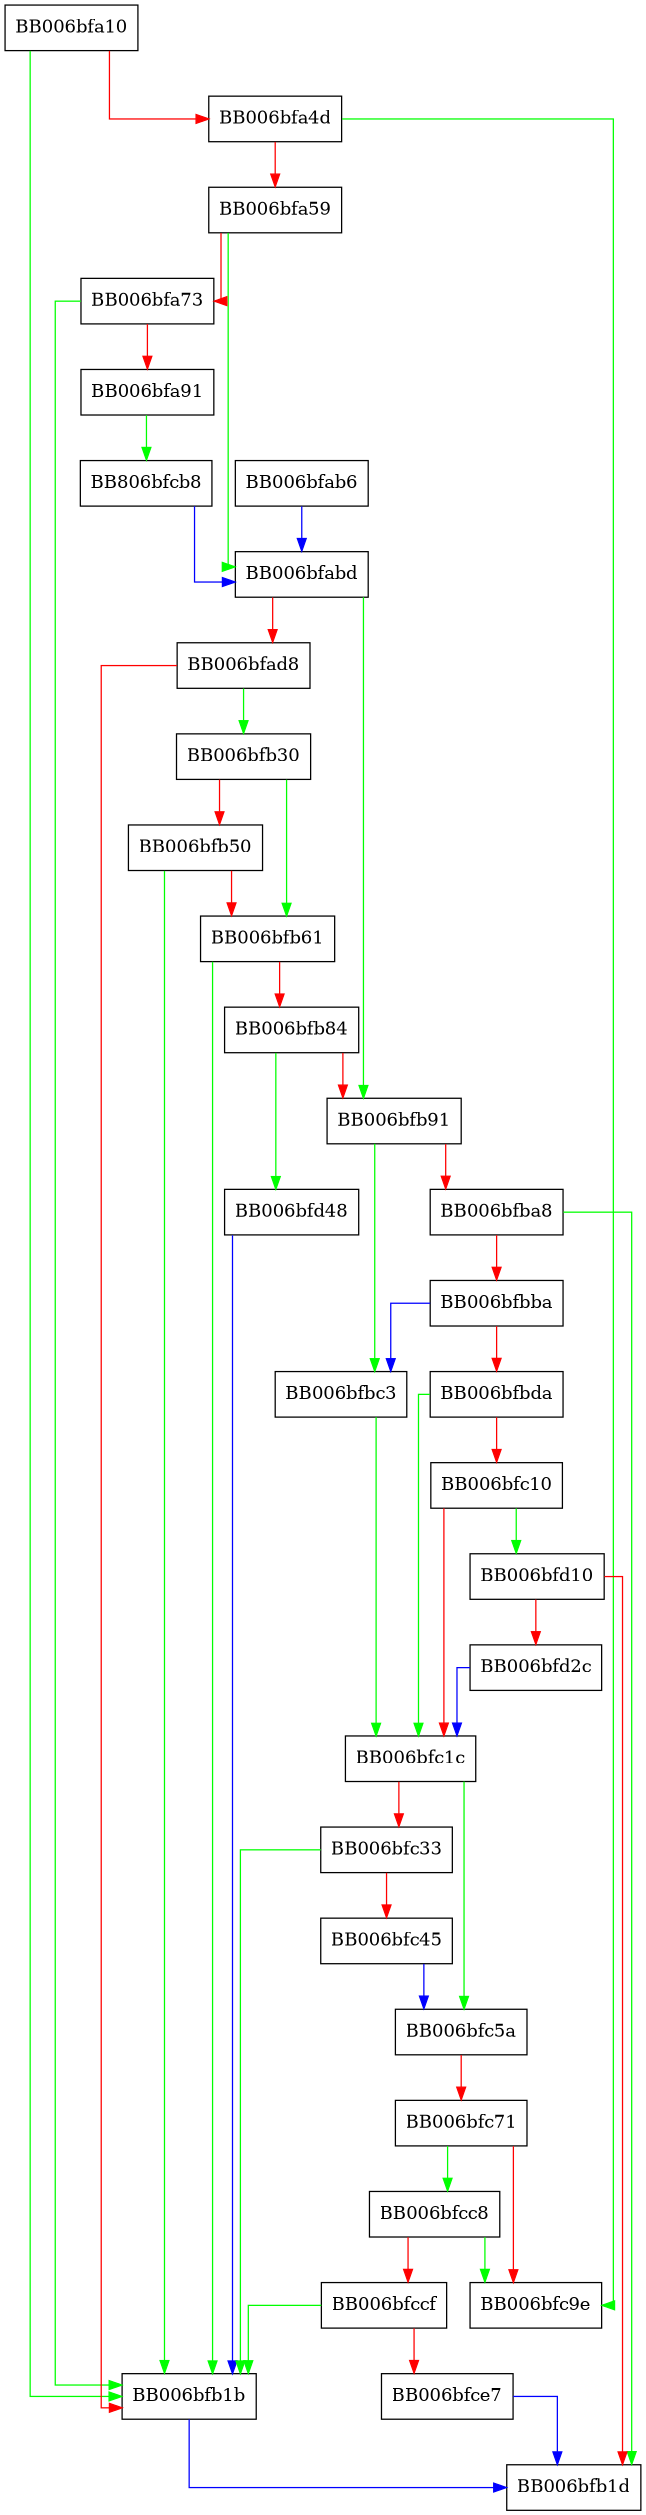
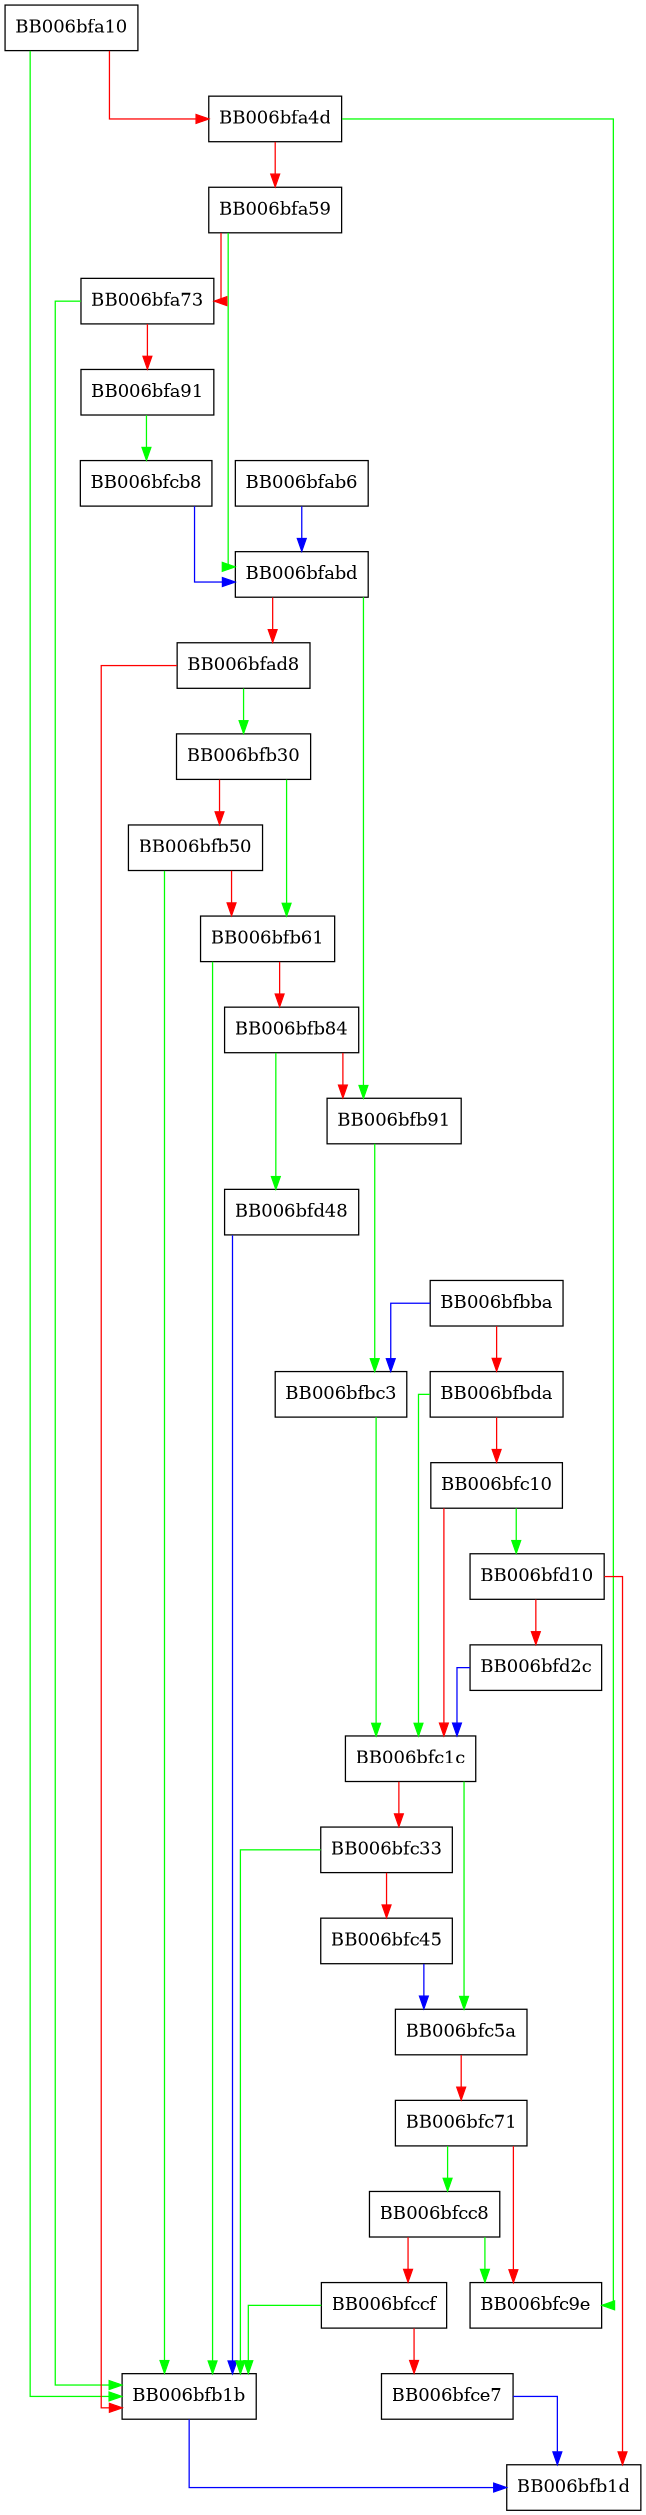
  digraph {
    splines=ortho
    node [shape=box]
    edge [color=red]
    BB006bfa10
    BB006bfb1b
    BB006bfa4d
    BB006bfb1d
    BB006bfc9e
    BB006bfa59
    BB006bfabd
    BB006bfa73
    BB006bfb91
    BB006bfad8
    BB006bfa91
    BB006bfbc3
-   BB006bfba8
    BB006bfb30
-   BB006bfcb8 [label=BB806bfcb8]
+   BB006bfcb8
    BB006bfab6
    BB006bfc1c
    BB006bfbba
    BB006bfb61
    BB006bfb50
    BB006bfb84
    BB006bfd48
    BB006bfc5a
    BB006bfc33
    BB006bfbda
    BB006bfc10
    BB006bfc71
    BB006bfc45
    BB006bfd10
    BB006bfd2c
    BB006bfcc8
    BB006bfccf
    BB006bfce7
    BB006bfa10 -> BB006bfb1b [color=green]
    BB006bfa10 -> BB006bfa4d
    BB006bfb1b -> BB006bfb1d [color=blue]
    BB006bfa4d -> BB006bfc9e [color=green]
    BB006bfa4d -> BB006bfa59
    BB006bfa59 -> BB006bfabd [color=green]
    BB006bfa59 -> BB006bfa73
    BB006bfabd -> BB006bfb91 [color=green]
    BB006bfabd -> BB006bfad8
    BB006bfa73 -> BB006bfb1b [color=green]
    BB006bfa73 -> BB006bfa91
    BB006bfb91 -> BB006bfbc3 [color=green]
-   BB006bfb91 -> BB006bfba8
    BB006bfad8 -> BB006bfb1b
    BB006bfad8 -> BB006bfb30 [color=green]
    BB006bfa91 -> BB006bfcb8 [color=green]
    BB006bfbc3 -> BB006bfc1c [color=green]
-   BB006bfba8 -> BB006bfb1d [color=green]
-   BB006bfba8 -> BB006bfbba
    BB006bfb30 -> BB006bfb61 [color=green]
    BB006bfb30 -> BB006bfb50
    BB006bfcb8 -> BB006bfabd [color=blue]
    BB006bfab6 -> BB006bfabd [color=blue]
    BB006bfc1c -> BB006bfc5a [color=green]
    BB006bfc1c -> BB006bfc33
    BB006bfbba -> BB006bfbc3 [color=blue]
    BB006bfbba -> BB006bfbda
    BB006bfb61 -> BB006bfb1b [color=green]
    BB006bfb61 -> BB006bfb84
    BB006bfb50 -> BB006bfb1b [color=green]
    BB006bfb50 -> BB006bfb61
    BB006bfb84 -> BB006bfb91
    BB006bfb84 -> BB006bfd48 [color=green]
    BB006bfd48 -> BB006bfb1b [color=blue]
    BB006bfc5a -> BB006bfc71
    BB006bfc33 -> BB006bfb1b [color=green]
    BB006bfc33 -> BB006bfc45
    BB006bfbda -> BB006bfc1c [color=green]
    BB006bfbda -> BB006bfc10
    BB006bfc10 -> BB006bfc1c
    BB006bfc10 -> BB006bfd10 [color=green]
    BB006bfc71 -> BB006bfc9e
    BB006bfc71 -> BB006bfcc8 [color=green]
    BB006bfc45 -> BB006bfc5a [color=blue]
    BB006bfd10 -> BB006bfb1d
    BB006bfd10 -> BB006bfd2c
    BB006bfd2c -> BB006bfc1c [color=blue]
    BB006bfcc8 -> BB006bfc9e [color=green]
    BB006bfcc8 -> BB006bfccf
    BB006bfccf -> BB006bfb1b [color=green]
    BB006bfccf -> BB006bfce7
    BB006bfce7 -> BB006bfb1d [color=blue]
  }
